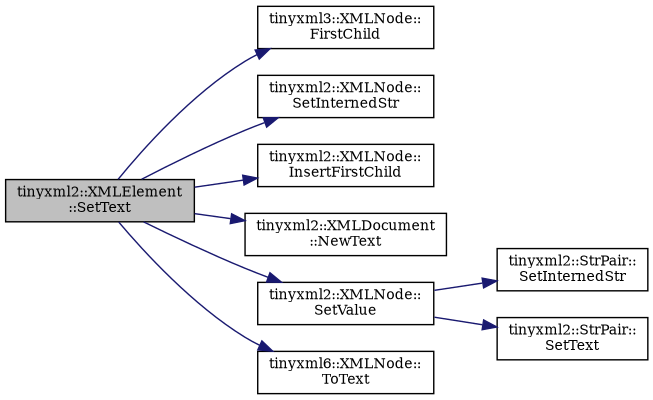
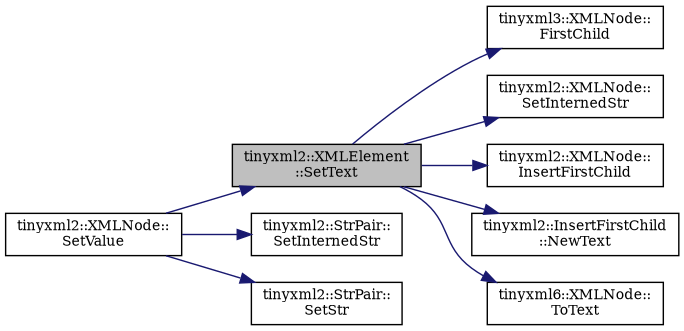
  digraph {
    fontname="DejaVu Serif"
    rankdir=LR
    node [color=black fillcolor=white fontname="DejaVu Serif" fontsize=10 shape=record style=filled]
    edge [color=midnightblue fontname="DejaVu Serif" fontsize=10 labelfontname=Helvetica labelfontsize=10 style=solid]
    n1 [fillcolor=grey75 fontcolor=black height=0.2 label="tinyxml2::XMLElement\l::SetText" width=0.4]
    n2 [height=0.2 label="tinyxml3::XMLNode::\lFirstChild" width=0.4]
    n3 [height=0.2 label="tinyxml2::XMLNode::\lSetInternedStr" width=0.4]
    n4 [height=0.2 label="tinyxml2::XMLNode::\lInsertFirstChild" width=0.4]
-   n5 [height=0.2 label="tinyxml2::XMLDocument\l::NewText" width=0.4]
+   n5 [height=0.2 label="tinyxml2::InsertFirstChild\l::NewText" width=0.4]
    n6 [height=0.2 label="tinyxml2::XMLNode::\lSetValue" width=0.4]
    n7 [height=0.2 label="tinyxml6::XMLNode::\lToText" width=0.4]
    n8 [height=0.2 label="tinyxml2::StrPair::\lSetInternedStr" width=0.4]
-   n9 [height=0.2 label="tinyxml2::StrPair::\lSetText" width=0.4]
+   n9 [height=0.2 label="tinyxml2::StrPair::\lSetStr" width=0.4]
    n1 -> n2
    n1 -> n3
    n1 -> n4
    n1 -> n5
-   n1 -> n6
+   n6 -> n1
    n1 -> n7
    n6 -> n8
    n6 -> n9
  }
